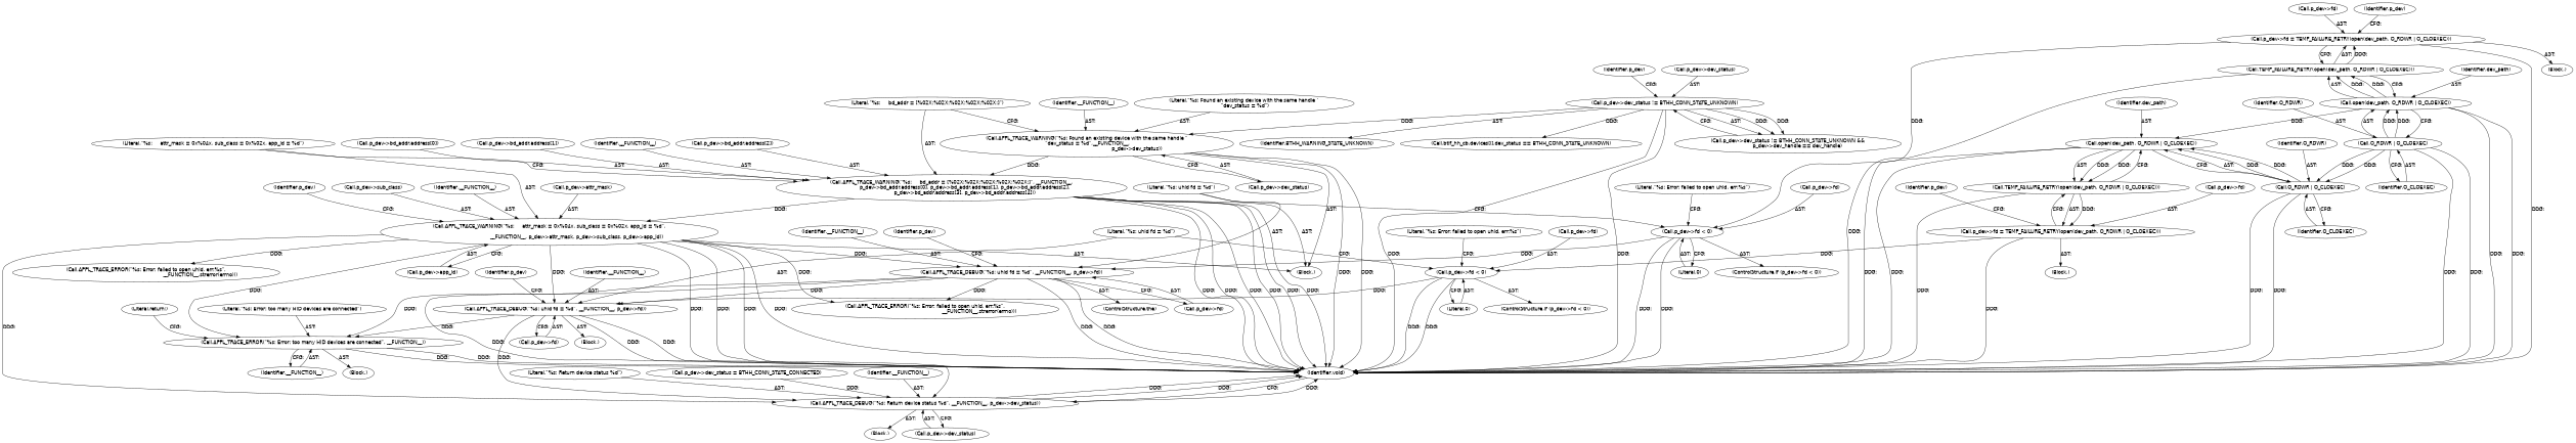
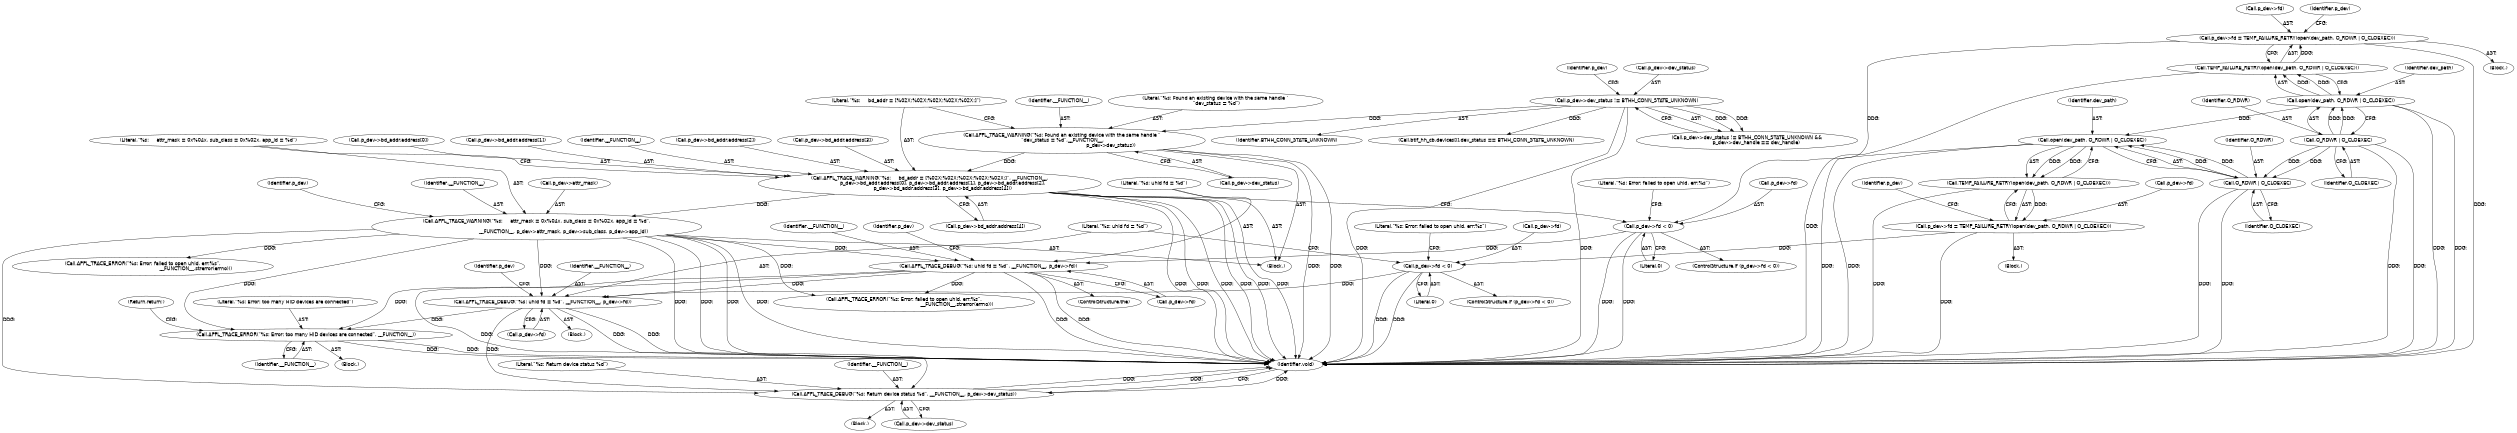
  digraph {
    fontname="DejaVu Sans"
    node [fontname="DejaVu Sans"]
    edge [fontname="DejaVu Sans"]
    n1 [label="(Call,APPL_TRACE_DEBUG(\"%s: uhid fd = %d\", __FUNCTION__, p_dev->fd))"]
    n2 [label="(Call,APPL_TRACE_ERROR(\"%s: Error: too many HID devices are connected\", __FUNCTION__))"]
    n3 [label="(Call,APPL_TRACE_DEBUG(\"%s: Return device status %d\", __FUNCTION__, p_dev->dev_status))"]
    n4 [label="(Identifier,void)"]
    n5 [label="(Call,p_dev->fd)"]
    n6 [label="(Block,)"]
    n7 [label="(Block,)"]
    n8 [label="(Identifier,__FUNCTION__)"]
    n9 [label="(Block,)"]
    n10 [label="(Call,p_dev->dev_status)"]
    n11 [label="(Call,APPL_TRACE_DEBUG(\"%s: uhid fd = %d\", __FUNCTION__, p_dev->fd))"]
    n12 [label="(ControlStructure,the)"]
    n13 [label="(Call,p_dev->fd)"]
    n14 [label="(Call,APPL_TRACE_ERROR(\"%s: Error: failed to open uhid, err:%s\",\n                                                                     __FUNCTION__,strerror(errno)))"]
    n15 [label="(Call,APPL_TRACE_WARNING(\"%s:     attr_mask = 0x%04x, sub_class = 0x%02x, app_id = %d\",\n\n                                   __FUNCTION__, p_dev->attr_mask, p_dev->sub_class, p_dev->app_id))"]
    n16 [label="(Block,)"]
    n17 [label="(Call,APPL_TRACE_ERROR(\"%s: Error: failed to open uhid, err:%s\",\n                                                                     __FUNCTION__,strerror(errno)))"]
-   n18 [label="(Call,p_dev->app_id)"]
    n19 [label="(Call,APPL_TRACE_WARNING(\"%s:     bd_addr = [%02X:%02X:%02X:%02X:%02X:]\", __FUNCTION__,\n                 p_dev->bd_addr.address[0], p_dev->bd_addr.address[1], p_dev->bd_addr.address[2],\n                 p_dev->bd_addr.address[3], p_dev->bd_addr.address[4]))"]
+   n20 [label="(Call,p_dev->bd_addr.address[4])"]
    n21 [label="(Call,APPL_TRACE_WARNING(\"%s: Found an existing device with the same handle \"\n \"dev_status = %d\",__FUNCTION__,\n                                                                p_dev->dev_status))"]
    n22 [label="(Call,p_dev->dev_status)"]
    n23 [label="(Call,p_dev->dev_status != BTHH_CONN_STATE_UNKNOWN)"]
    n24 [label="(Call,btif_hh_cb.devices[i].dev_status == BTHH_CONN_STATE_UNKNOWN)"]
    n25 [label="(Call,p_dev->dev_status != BTHH_CONN_STATE_UNKNOWN &&\n            p_dev->dev_handle == dev_handle)"]
-   n26 [label="(Identifier,BTHH_WARNING_STATE_UNKNOWN)"]
+   n26 [label="(Identifier,BTHH_CONN_STATE_UNKNOWN)"]
    n27 [label="(Call,p_dev->fd < 0)"]
    n28 [label="(ControlStructure,if (p_dev->fd < 0))"]
    n29 [label="(Literal,0)"]
    n30 [label="(Call,p_dev->fd = TEMP_FAILURE_RETRY(open(dev_path, O_RDWR | O_CLOEXEC)))"]
    n31 [label="(Call,TEMP_FAILURE_RETRY(open(dev_path, O_RDWR | O_CLOEXEC)))"]
    n32 [label="(Block,)"]
    n33 [label="(Call,open(dev_path, O_RDWR | O_CLOEXEC))"]
    n34 [label="(Call,O_RDWR | O_CLOEXEC)"]
    n35 [label="(Call,open(dev_path, O_RDWR | O_CLOEXEC))"]
    n36 [label="(Call,O_RDWR | O_CLOEXEC)"]
    n37 [label="(Identifier,O_CLOEXEC)"]
    n38 [label="(Call,TEMP_FAILURE_RETRY(open(dev_path, O_RDWR | O_CLOEXEC)))"]
    n39 [label="(Identifier,O_CLOEXEC)"]
    n40 [label="(Call,p_dev->fd < 0)"]
    n41 [label="(Literal,0)"]
    n42 [label="(ControlStructure,if (p_dev->fd < 0))"]
    n43 [label="(Call,p_dev->fd = TEMP_FAILURE_RETRY(open(dev_path, O_RDWR | O_CLOEXEC)))"]
    n44 [label="(Block,)"]
    n45 [label="(Identifier,__FUNCTION__)"]
    n46 [label="(Call,p_dev->fd)"]
    n47 [label="(Identifier,p_dev)"]
    n48 [label="(Identifier,__FUNCTION__)"]
    n49 [label="(Literal,\"%s: Found an existing device with the same handle \"\n \"dev_status = %d\")"]
-   n50 [label="(Call,p_dev->sub_class)"]
    n51 [label="(Identifier,__FUNCTION__)"]
    n52 [label="(Identifier,dev_path)"]
    n53 [label="(Literal,\"%s:     attr_mask = 0x%04x, sub_class = 0x%02x, app_id = %d\")"]
    n54 [label="(Literal,\"%s: Return device status %d\")"]
    n55 [label="(Literal,\"%s: Error: failed to open uhid, err:%s\")"]
    n56 [label="(Identifier,__FUNCTION__)"]
    n57 [label="(Call,p_dev->bd_addr.address[2])"]
    n58 [label="(Identifier,O_RDWR)"]
    n59 [label="(Literal,\"%s: Error: failed to open uhid, err:%s\")"]
    n60 [label="(Literal,\"%s: Error: too many HID devices are connected\")"]
    n61 [label="(Identifier,O_RDWR)"]
    n62 [label="(Call,p_dev->fd)"]
+   n63 [label="(Call,p_dev->bd_addr.address[3])"]
    n64 [label="(Identifier,p_dev)"]
    n65 [label="(Literal,\"%s:     bd_addr = [%02X:%02X:%02X:%02X:%02X:]\")"]
    n66 [label="(Call,p_dev->bd_addr.address[0])"]
    n67 [label="(Call,p_dev->fd)"]
-   n68 [label="(Call,p_dev->dev_status = BTHH_CONN_STATE_CONNECTED)"]
    n69 [label="(Literal,\"%s: uhid fd = %d\")"]
    n70 [label="(Identifier,p_dev)"]
    n71 [label="(Identifier,dev_path)"]
    n72 [label="(Identifier,p_dev)"]
    n73 [label="(Identifier,p_dev)"]
    n74 [label="(Identifier,__FUNCTION__)"]
    n75 [label="(Call,p_dev->attr_mask)"]
-   n76 [label="(Literal,return;)"]
+   n76 [label="(Return,return;)"]
    n77 [label="(Identifier,p_dev)"]
    n78 [label="(Literal,\"%s: uhid fd = %d\")"]
    n79 [label="(Identifier,__FUNCTION__)"]
    n80 [label="(Call,p_dev->dev_status)"]
    n81 [label="(Call,p_dev->fd)"]
    n82 [label="(Call,p_dev->bd_addr.address[1])"]
    n1 -> n2 [label="DDG: "]
    n1 -> n3 [label="DDG: "]
    n1 -> n4 [label="DDG: "]
    n1 -> n4 [label="DDG: "]
    n1 -> n5 [label="CFG: "]
    n1 -> n6 [label="AST: "]
    n2 -> n4 [label="DDG: "]
    n2 -> n4 [label="DDG: "]
    n2 -> n7 [label="AST: "]
    n2 -> n8 [label="CFG: "]
    n3 -> n4 [label="DDG: "]
    n3 -> n4 [label="DDG: "]
    n3 -> n4 [label="DDG: "]
    n3 -> n9 [label="AST: "]
    n3 -> n10 [label="CFG: "]
    n4 -> n3 [label="CFG: "]
    n5 -> n1 [label="AST: "]
    n8 -> n2 [label="AST: "]
    n10 -> n3 [label="AST: "]
    n11 -> n1 [label="DDG: "]
    n11 -> n2 [label="DDG: "]
    n11 -> n3 [label="DDG: "]
    n11 -> n4 [label="DDG: "]
    n11 -> n4 [label="DDG: "]
    n11 -> n12 [label="AST: "]
    n11 -> n13 [label="CFG: "]
    n11 -> n14 [label="DDG: "]
    n13 -> n11 [label="AST: "]
    n15 -> n1 [label="DDG: "]
    n15 -> n2 [label="DDG: "]
    n15 -> n3 [label="DDG: "]
    n15 -> n4 [label="DDG: "]
    n15 -> n4 [label="DDG: "]
    n15 -> n4 [label="DDG: "]
    n15 -> n4 [label="DDG: "]
    n15 -> n11 [label="DDG: "]
    n15 -> n14 [label="DDG: "]
    n15 -> n16 [label="AST: "]
    n15 -> n17 [label="DDG: "]
-   n15 -> n18 [label="CFG: "]
-   n18 -> n15 [label="AST: "]
    n19 -> n4 [label="DDG: "]
    n19 -> n4 [label="DDG: "]
    n19 -> n4 [label="DDG: "]
    n19 -> n4 [label="DDG: "]
    n19 -> n4 [label="DDG: "]
    n19 -> n4 [label="DDG: "]
    n19 -> n15 [label="DDG: "]
    n19 -> n16 [label="AST: "]
+   n19 -> n20 [label="CFG: "]
+   n20 -> n19 [label="AST: "]
    n21 -> n4 [label="DDG: "]
    n21 -> n4 [label="DDG: "]
    n21 -> n16 [label="AST: "]
    n21 -> n19 [label="DDG: "]
    n21 -> n22 [label="CFG: "]
    n22 -> n21 [label="AST: "]
    n23 -> n4 [label="DDG: "]
    n23 -> n4 [label="DDG: "]
    n23 -> n21 [label="DDG: "]
    n23 -> n24 [label="DDG: "]
    n23 -> n25 [label="AST: "]
    n23 -> n25 [label="DDG: "]
    n23 -> n25 [label="DDG: "]
    n23 -> n26 [label="AST: "]
    n25 -> n23 [label="CFG: "]
    n27 -> n4 [label="DDG: "]
    n27 -> n4 [label="DDG: "]
    n27 -> n11 [label="DDG: "]
    n27 -> n28 [label="AST: "]
    n27 -> n29 [label="CFG: "]
    n29 -> n27 [label="AST: "]
    n30 -> n4 [label="DDG: "]
    n30 -> n27 [label="DDG: "]
    n30 -> n31 [label="CFG: "]
    n30 -> n32 [label="AST: "]
    n31 -> n4 [label="DDG: "]
    n31 -> n30 [label="AST: "]
    n31 -> n30 [label="DDG: "]
    n31 -> n33 [label="CFG: "]
    n33 -> n4 [label="DDG: "]
    n33 -> n4 [label="DDG: "]
    n33 -> n31 [label="AST: "]
    n33 -> n31 [label="DDG: "]
    n33 -> n31 [label="DDG: "]
    n33 -> n34 [label="CFG: "]
    n33 -> n35 [label="DDG: "]
    n34 -> n4 [label="DDG: "]
    n34 -> n4 [label="DDG: "]
    n34 -> n33 [label="AST: "]
    n34 -> n33 [label="DDG: "]
    n34 -> n33 [label="DDG: "]
    n34 -> n36 [label="DDG: "]
    n34 -> n36 [label="DDG: "]
    n34 -> n37 [label="CFG: "]
    n35 -> n4 [label="DDG: "]
    n35 -> n4 [label="DDG: "]
    n35 -> n36 [label="CFG: "]
    n35 -> n38 [label="AST: "]
    n35 -> n38 [label="DDG: "]
    n35 -> n38 [label="DDG: "]
    n36 -> n4 [label="DDG: "]
    n36 -> n4 [label="DDG: "]
    n36 -> n35 [label="AST: "]
    n36 -> n35 [label="DDG: "]
    n36 -> n35 [label="DDG: "]
    n36 -> n39 [label="CFG: "]
    n37 -> n34 [label="AST: "]
    n38 -> n4 [label="DDG: "]
    n38 -> n35 [label="CFG: "]
    n38 -> n43 [label="AST: "]
    n38 -> n43 [label="DDG: "]
    n39 -> n36 [label="AST: "]
    n40 -> n1 [label="DDG: "]
    n40 -> n4 [label="DDG: "]
    n40 -> n4 [label="DDG: "]
    n40 -> n41 [label="CFG: "]
    n40 -> n42 [label="AST: "]
    n41 -> n40 [label="AST: "]
    n43 -> n4 [label="DDG: "]
    n43 -> n38 [label="CFG: "]
    n43 -> n40 [label="DDG: "]
    n43 -> n44 [label="AST: "]
    n45 -> n1 [label="AST: "]
    n46 -> n27 [label="AST: "]
    n47 -> n15 [label="CFG: "]
    n48 -> n19 [label="AST: "]
    n49 -> n21 [label="AST: "]
-   n50 -> n15 [label="AST: "]
    n51 -> n15 [label="AST: "]
    n52 -> n35 [label="AST: "]
    n53 -> n15 [label="AST: "]
    n53 -> n19 [label="CFG: "]
    n54 -> n3 [label="AST: "]
    n55 -> n27 [label="CFG: "]
    n56 -> n11 [label="AST: "]
    n57 -> n19 [label="AST: "]
    n58 -> n36 [label="AST: "]
    n59 -> n40 [label="CFG: "]
    n60 -> n2 [label="AST: "]
    n61 -> n34 [label="AST: "]
    n62 -> n30 [label="AST: "]
+   n63 -> n19 [label="AST: "]
    n64 -> n30 [label="CFG: "]
    n65 -> n19 [label="AST: "]
    n65 -> n21 [label="CFG: "]
    n66 -> n19 [label="AST: "]
    n67 -> n40 [label="AST: "]
-   n68 -> n3 [label="DDG: "]
    n69 -> n1 [label="AST: "]
    n69 -> n40 [label="CFG: "]
    n70 -> n43 [label="CFG: "]
    n71 -> n33 [label="AST: "]
    n72 -> n11 [label="CFG: "]
    n73 -> n23 [label="CFG: "]
    n74 -> n3 [label="AST: "]
    n75 -> n15 [label="AST: "]
    n76 -> n2 [label="CFG: "]
    n77 -> n1 [label="CFG: "]
    n78 -> n11 [label="AST: "]
    n78 -> n27 [label="CFG: "]
    n79 -> n21 [label="AST: "]
    n80 -> n23 [label="AST: "]
    n81 -> n43 [label="AST: "]
    n82 -> n19 [label="AST: "]
  }
